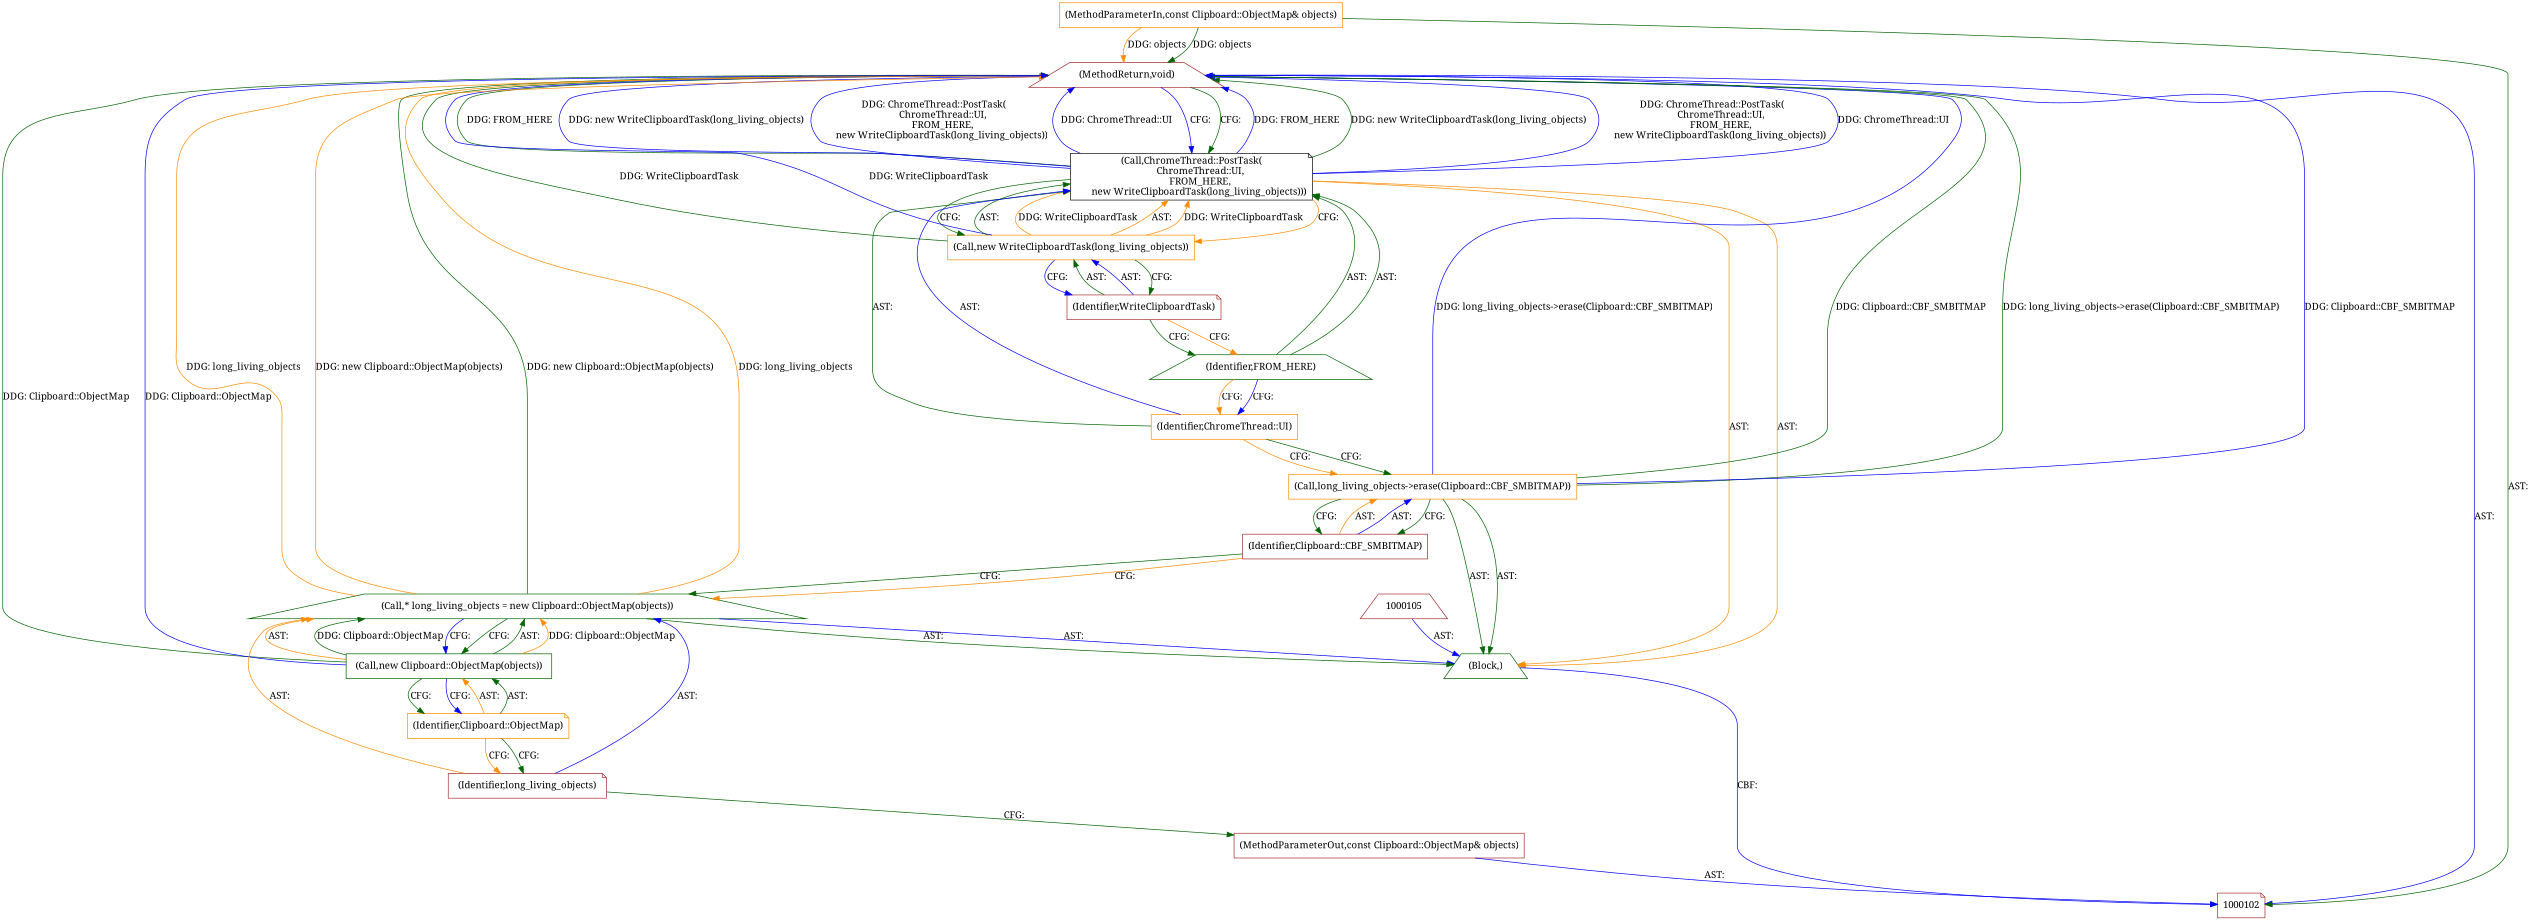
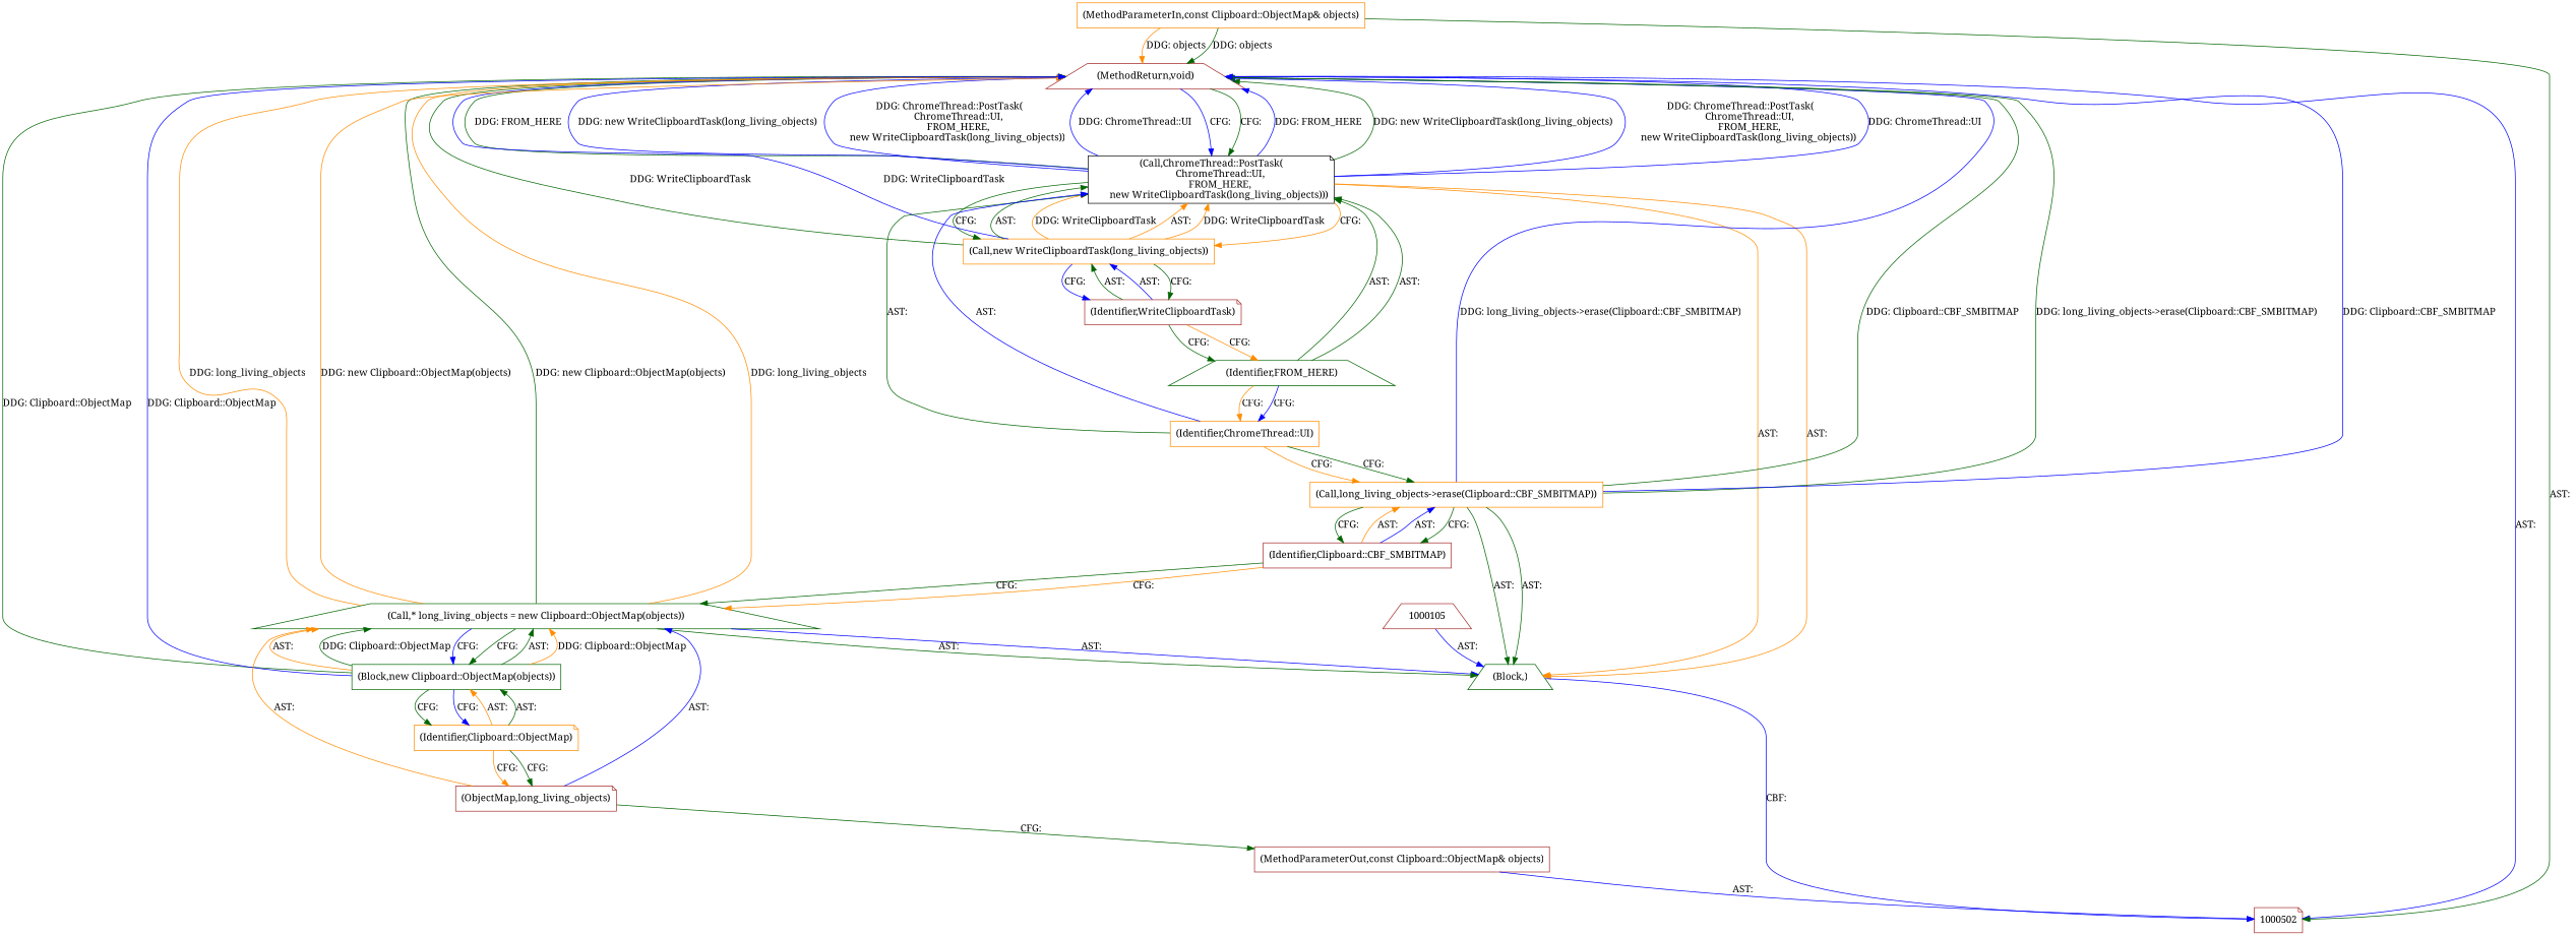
  digraph {
    fontname="Noto Serif"
    node [color=brown fontname="Noto Serif" shape=box]
    edge [color=darkgreen fontname="Noto Serif"]
    n1 [label="(MethodReturn,void)" shape=trapezium]
    n2 [color=black label="(Call,ChromeThread::PostTask(\n       ChromeThread::UI,\n       FROM_HERE,\n      new WriteClipboardTask(long_living_objects)))" shape=note]
-   1000102 [shape=note]
+   1000102 [shape=note label=1000502]
    n4 [color=darkorange label="(Call,new WriteClipboardTask(long_living_objects))"]
    n5 [color=darkgreen label="(Block,)" shape=trapezium]
    n6 [color=darkorange label="(Identifier,ChromeThread::UI)"]
    n7 [color=darkorange label="(Call,long_living_objects->erase(Clipboard::CBF_SMBITMAP))"]
    n8 [label="(Identifier,Clipboard::CBF_SMBITMAP)"]
    n9 [color=darkgreen label="(Identifier,FROM_HERE)" shape=trapezium]
    n10 [label="(Identifier,WriteClipboardTask)" shape=note]
    n11 [color=darkorange label="(MethodParameterIn,const Clipboard::ObjectMap& objects)"]
    n12 [label="(MethodParameterOut,const Clipboard::ObjectMap& objects)"]
    n13 [color=darkgreen label="(Call,* long_living_objects = new Clipboard::ObjectMap(objects))" shape=trapezium]
-   n14 [color=darkgreen label="(Call,new Clipboard::ObjectMap(objects))"]
+   n14 [color=darkgreen label="(Block,new Clipboard::ObjectMap(objects))"]
    n15 [color=darkorange label="(Identifier,Clipboard::ObjectMap)" shape=note]
-   n16 [label="(Identifier,long_living_objects)" shape=note]
+   n16 [label="(ObjectMap,long_living_objects)" shape=note]
    1000105 [shape=trapezium]
    n1 -> n2 [color=blue label="CFG: "]
    n1 -> n2 [label="CFG: "]
    n1 -> 1000102 [color=blue label="AST: "]
    n2 -> n1 [color=blue label="DDG: FROM_HERE"]
    n2 -> n1 [label="DDG: new WriteClipboardTask(long_living_objects)"]
    n2 -> n1 [color=blue label="DDG: ChromeThread::PostTask(\n       ChromeThread::UI,\n       FROM_HERE,\n      new WriteClipboardTask(long_living_objects))"]
    n2 -> n1 [color=blue label="DDG: ChromeThread::UI"]
    n2 -> n1 [label="DDG: FROM_HERE"]
    n2 -> n1 [color=blue label="DDG: new WriteClipboardTask(long_living_objects)"]
    n2 -> n1 [color=blue label="DDG: ChromeThread::PostTask(\n       ChromeThread::UI,\n       FROM_HERE,\n      new WriteClipboardTask(long_living_objects))"]
    n2 -> n1 [color=blue label="DDG: ChromeThread::UI"]
    n2 -> n4 [color=darkorange label="CFG: "]
    n2 -> n4 [label="CFG: "]
    n2 -> n5 [color=darkorange label="AST: "]
    n2 -> n5 [color=darkorange label="AST: "]
    n4 -> n1 [label="DDG: WriteClipboardTask"]
    n4 -> n1 [color=blue label="DDG: WriteClipboardTask"]
    n4 -> n2 [label="AST: "]
    n4 -> n2 [color=darkorange label="DDG: WriteClipboardTask"]
    n4 -> n2 [color=darkorange label="AST: "]
    n4 -> n2 [color=darkorange label="DDG: WriteClipboardTask"]
    n4 -> n10 [label="CFG: "]
    n4 -> n10 [color=blue label="CFG: "]
    n5 -> 1000102 [color=blue label="CBF: "]
    n6 -> n2 [label="AST: "]
    n6 -> n2 [color=blue label="AST: "]
    n6 -> n7 [label="CFG: "]
    n6 -> n7 [color=darkorange label="CFG: "]
    n7 -> n1 [color=blue label="DDG: long_living_objects->erase(Clipboard::CBF_SMBITMAP)"]
    n7 -> n1 [label="DDG: Clipboard::CBF_SMBITMAP"]
    n7 -> n1 [label="DDG: long_living_objects->erase(Clipboard::CBF_SMBITMAP)"]
    n7 -> n1 [color=blue label="DDG: Clipboard::CBF_SMBITMAP"]
    n7 -> n5 [label="AST: "]
    n7 -> n5 [label="AST: "]
    n7 -> n8 [label="CFG: "]
    n7 -> n8 [label="CFG: "]
    n8 -> n7 [color=darkorange label="AST: "]
    n8 -> n7 [color=blue label="AST: "]
    n8 -> n13 [label="CFG: "]
    n8 -> n13 [color=darkorange label="CFG: "]
    n9 -> n2 [label="AST: "]
    n9 -> n2 [label="AST: "]
    n9 -> n6 [color=blue label="CFG: "]
    n9 -> n6 [color=darkorange label="CFG: "]
    n10 -> n4 [label="AST: "]
    n10 -> n4 [color=blue label="AST: "]
    n10 -> n9 [color=darkorange label="CFG: "]
    n10 -> n9 [label="CFG: "]
    n11 -> n1 [color=darkorange label="DDG: objects"]
    n11 -> n1 [label="DDG: objects"]
    n11 -> 1000102 [label="AST: "]
    n12 -> 1000102 [color=blue label="AST: "]
    n13 -> n1 [label="DDG: new Clipboard::ObjectMap(objects)"]
    n13 -> n1 [color=darkorange label="DDG: long_living_objects"]
    n13 -> n1 [color=darkorange label="DDG: new Clipboard::ObjectMap(objects)"]
    n13 -> n1 [color=darkorange label="DDG: long_living_objects"]
    n13 -> n5 [color=blue label="AST: "]
    n13 -> n5 [label="AST: "]
    n13 -> n14 [color=blue label="CFG: "]
    n13 -> n14 [label="CFG: "]
    n14 -> n1 [label="DDG: Clipboard::ObjectMap"]
    n14 -> n1 [color=blue label="DDG: Clipboard::ObjectMap"]
    n14 -> n13 [label="AST: "]
    n14 -> n13 [color=darkorange label="DDG: Clipboard::ObjectMap"]
    n14 -> n13 [color=darkorange label="AST: "]
    n14 -> n13 [label="DDG: Clipboard::ObjectMap"]
    n14 -> n15 [label="CFG: "]
    n14 -> n15 [color=blue label="CFG: "]
    n15 -> n14 [color=darkorange label="AST: "]
    n15 -> n14 [label="AST: "]
    n15 -> n16 [color=darkorange label="CFG: "]
    n15 -> n16 [label="CFG: "]
    n16 -> n12 [label="CFG: "]
    n16 -> n13 [color=blue label="AST: "]
    n16 -> n13 [color=darkorange label="AST: "]
    1000105 -> n5 [color=blue label="AST: "]
  }
